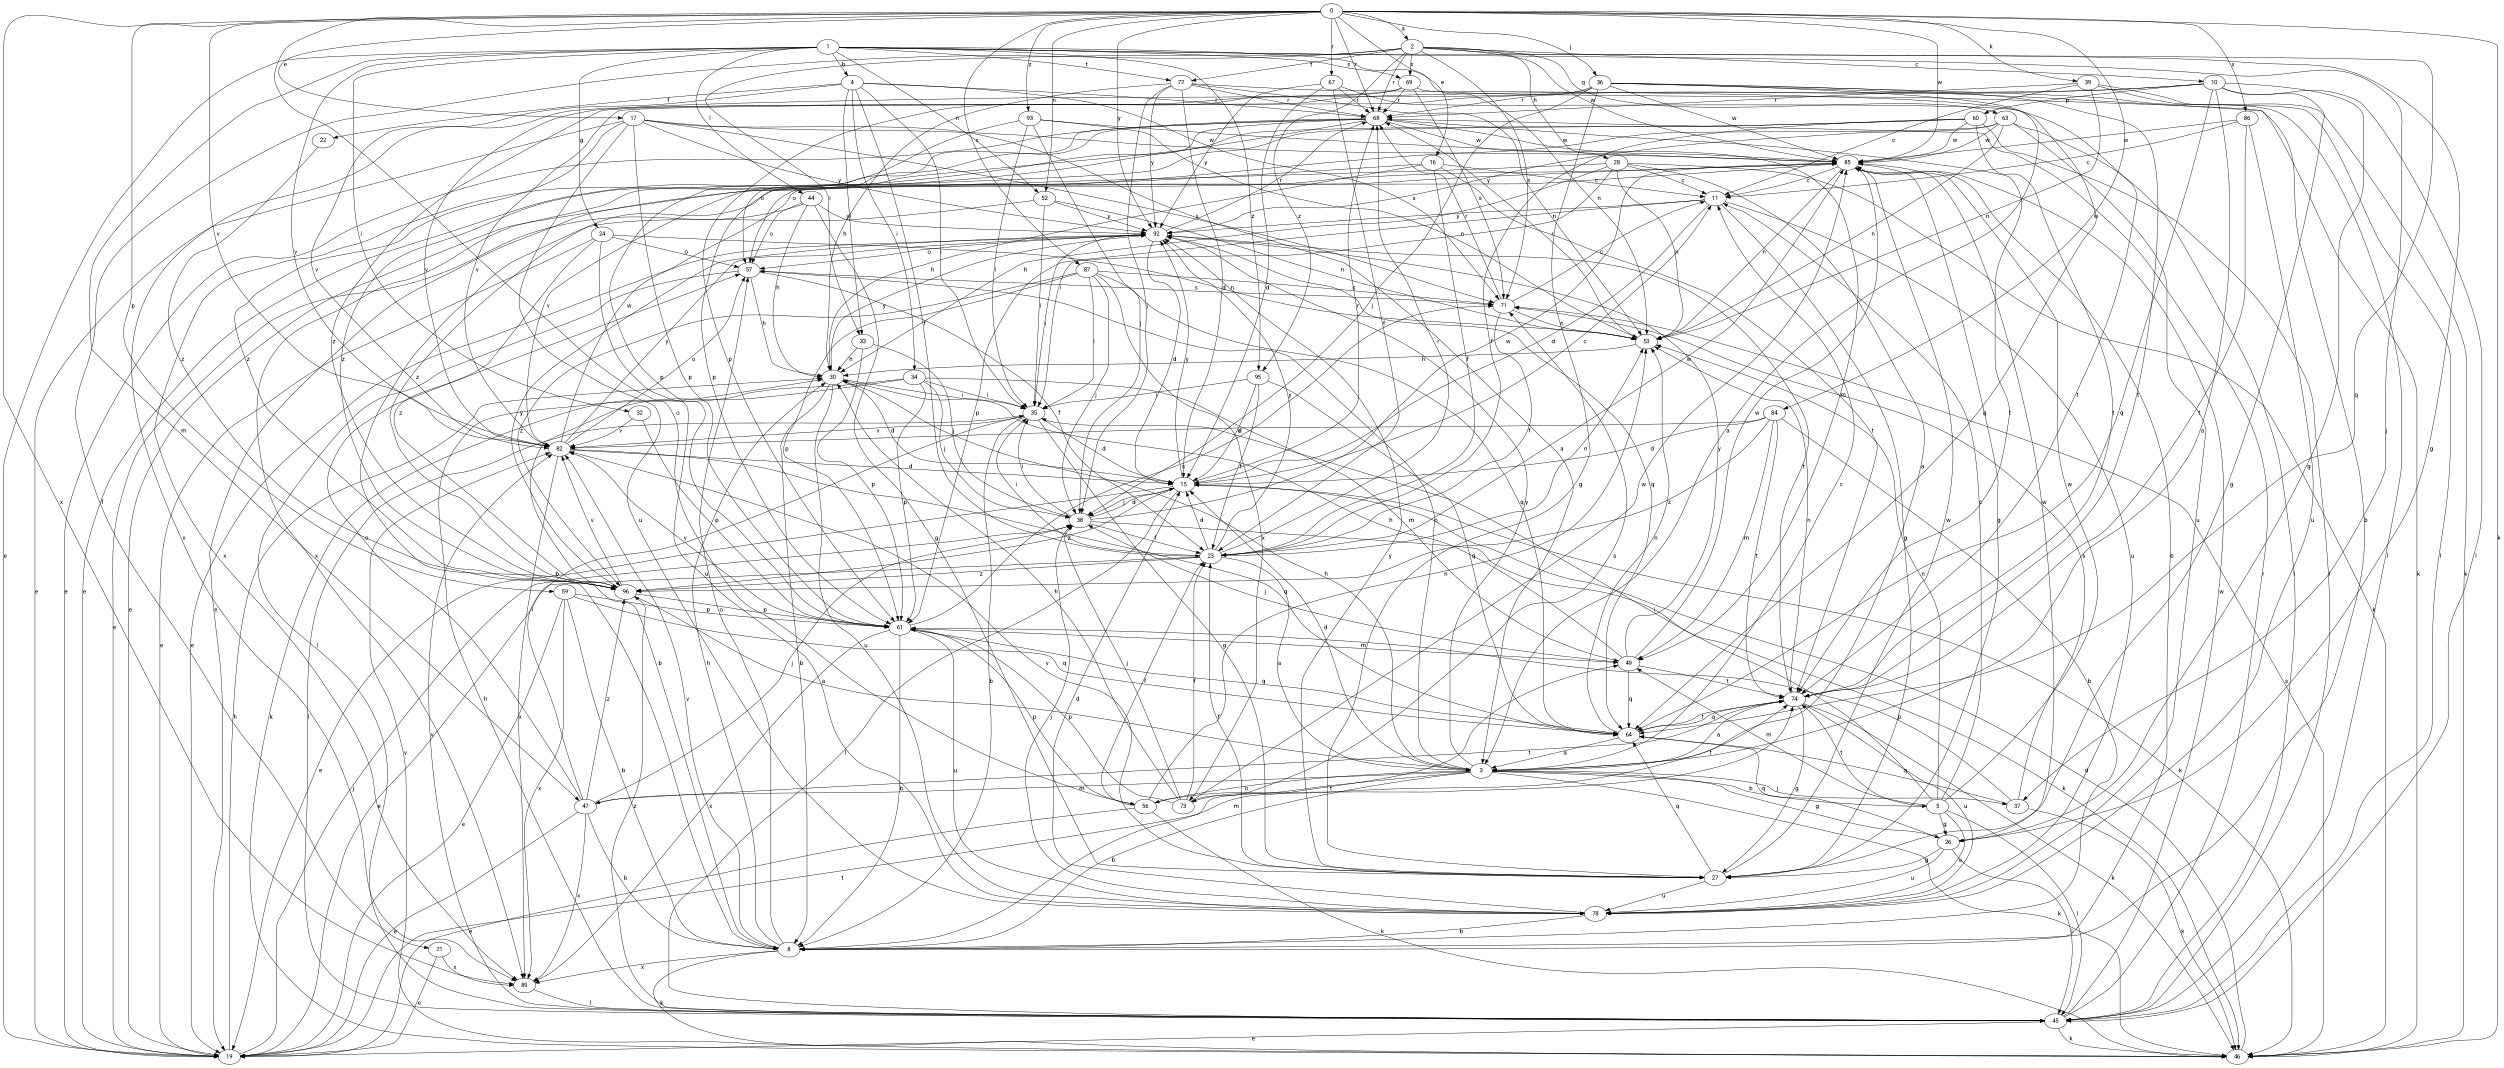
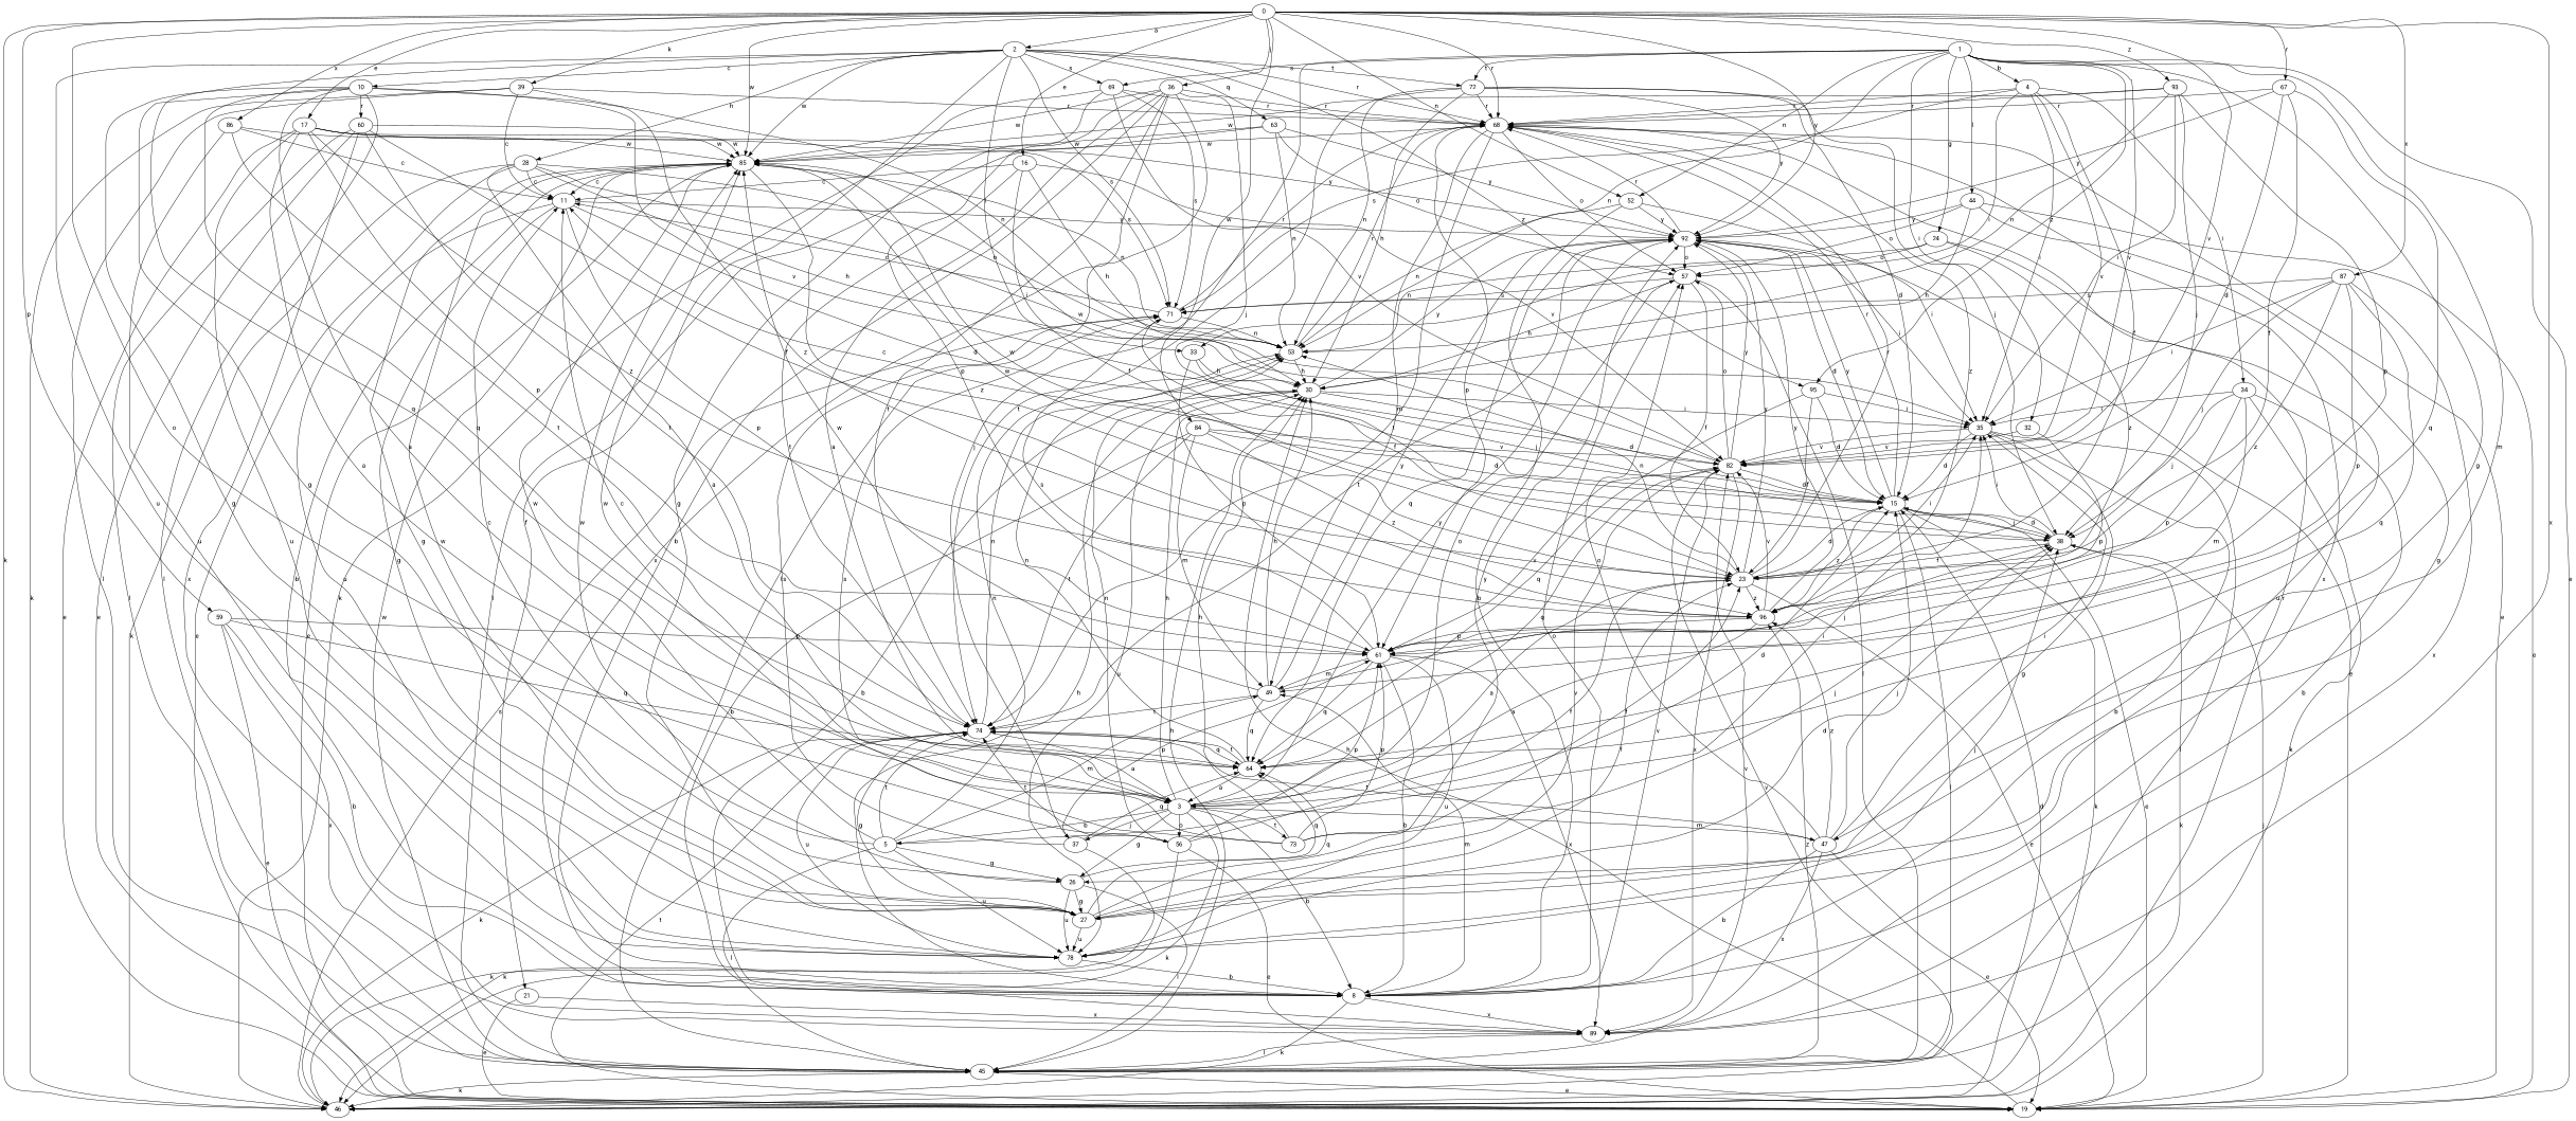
  strict digraph {
    fontname=Roboto
    node [fontname=Roboto]
    edge [fontname=Roboto]
    0
    2
    16
    17
    36
    39
    n7 [label=46]
    52
    56
    59
    67
    68
    82
    84
    85
    86
    87
    89
    92
    93
    69
    72
    95
    10
    21
    28
    33
    63
    64
    71
    78
    11
    30
    23
    74
    19
    3
    96
    61
    8
    45
    27
    38
    53
    15
    35
    57
    49
    1
    4
    24
    26
    32
    37
    44
    47
-   22
    34
    60
    5
    73
    0 -> 2 [label=a]
    0 -> 16 [label=e]
    0 -> 17 [label=e]
    0 -> 36 [label=j]
    0 -> 39 [label=k]
    0 -> n7 [label=k]
    0 -> 52 [label=n]
    0 -> 56 [label=o]
    0 -> 59 [label=p]
    0 -> 67 [label=r]
    0 -> 68 [label=r]
    0 -> 82 [label=v]
    0 -> 84 [label=w]
    0 -> 85 [label=w]
    0 -> 86 [label=x]
    0 -> 87 [label=x]
    0 -> 89 [label=x]
    0 -> 92 [label=y]
    0 -> 93 [label=z]
    2 -> 68 [label=r]
    2 -> 85 [label=w]
    2 -> 69 [label=s]
    2 -> 72 [label=t]
    2 -> 95 [label=z]
    2 -> 10 [label=c]
    2 -> 21 [label=f]
    2 -> 28 [label=h]
    2 -> 33 [label=i]
    2 -> 63 [label=q]
    2 -> 64 [label=q]
    2 -> 71 [label=s]
-   63 -> 78 [label=u]
+   2 -> 78 [label=u]
    16 -> 82 [label=v]
    16 -> 11 [label=c]
    16 -> 30 [label=h]
    16 -> 23 [label=f]
    16 -> 74 [label=t]
    17 -> 85 [label=w]
    17 -> 92 [label=y]
    17 -> 71 [label=s]
    17 -> 78 [label=u]
    17 -> 19 [label=e]
    17 -> 3 [label=a]
    17 -> 96 [label=z]
    17 -> 61 [label=p]
    36 -> 68 [label=r]
    36 -> 85 [label=w]
    36 -> 89 [label=x]
    36 -> 74 [label=t]
    36 -> 3 [label=a]
    36 -> 8 [label=b]
    36 -> 45 [label=l]
    36 -> 27 [label=g]
    36 -> 38 [label=j]
    39 -> n7 [label=k]
    39 -> 68 [label=r]
    39 -> 11 [label=c]
    39 -> 45 [label=l]
    39 -> 53 [label=n]
    n7 -> 82 [label=v]
    n7 -> 71 [label=s]
    n7 -> 15 [label=d]
    52 -> 92 [label=y]
    52 -> 8 [label=b]
    52 -> 53 [label=n]
    52 -> 35 [label=i]
    56 -> n7 [label=k]
    56 -> 23 [label=f]
    56 -> 74 [label=t]
    56 -> 19 [label=e]
    56 -> 61 [label=p]
    56 -> 53 [label=n]
    59 -> 89 [label=x]
    59 -> 64 [label=q]
    59 -> 19 [label=e]
    59 -> 61 [label=p]
    59 -> 8 [label=b]
    67 -> 68 [label=r]
    67 -> 92 [label=y]
    67 -> 64 [label=q]
    67 -> 23 [label=f]
    67 -> 15 [label=d]
    68 -> 85 [label=w]
    68 -> 89 [label=x]
    68 -> 74 [label=t]
    68 -> 19 [label=e]
    68 -> 96 [label=z]
    68 -> 61 [label=p]
    68 -> 57 [label=o]
    68 -> 49 [label=m]
    82 -> 85 [label=w]
    82 -> 89 [label=x]
    82 -> 92 [label=y]
    82 -> 64 [label=q]
    82 -> 15 [label=d]
    82 -> 57 [label=o]
    84 -> 82 [label=v]
    84 -> 74 [label=t]
    84 -> 96 [label=z]
    84 -> 8 [label=b]
    84 -> 15 [label=d]
    84 -> 49 [label=m]
    85 -> 11 [label=c]
    85 -> 19 [label=e]
    85 -> 96 [label=z]
    85 -> 8 [label=b]
    85 -> 27 [label=g]
    85 -> 53 [label=n]
    86 -> 85 [label=w]
    86 -> 78 [label=u]
    86 -> 11 [label=c]
    86 -> 74 [label=t]
-   87 -> 73 [label=x]
+   87 -> 89 [label=x]
    87 -> 64 [label=q]
    87 -> 71 [label=s]
    87 -> 96 [label=z]
    87 -> 61 [label=p]
    87 -> 38 [label=j]
    87 -> 35 [label=i]
    89 -> 45 [label=l]
    92 -> 68 [label=r]
    92 -> 64 [label=q]
    92 -> 74 [label=t]
    92 -> 19 [label=e]
    92 -> 15 [label=d]
    92 -> 35 [label=i]
    92 -> 57 [label=o]
+   93 -> 68 [label=r]
    93 -> 85 [label=w]
    93 -> 61 [label=p]
    93 -> 38 [label=j]
    93 -> 53 [label=n]
    93 -> 35 [label=i]
    69 -> n7 [label=k]
    69 -> 68 [label=r]
    69 -> 82 [label=v]
    69 -> 71 [label=s]
    69 -> 61 [label=p]
    72 -> 68 [label=r]
    72 -> 92 [label=y]
    72 -> 30 [label=h]
    72 -> 74 [label=t]
    72 -> 38 [label=j]
    72 -> 53 [label=n]
    72 -> 15 [label=d]
    95 -> 64 [label=q]
    95 -> 23 [label=f]
    95 -> 15 [label=d]
    95 -> 35 [label=i]
    10 -> 82 [label=v]
    10 -> 64 [label=q]
    10 -> 3 [label=a]
    10 -> 96 [label=z]
    10 -> 45 [label=l]
    10 -> 27 [label=g]
    10 -> 26 [label=g]
-   10 -> 60 [label=p]
+   10 -> 60 [label=r]
    21 -> 89 [label=x]
    21 -> 19 [label=e]
    28 -> n7 [label=k]
    28 -> 11 [label=c]
    28 -> 30 [label=h]
    28 -> 19 [label=e]
    28 -> 3 [label=a]
    28 -> 53 [label=n]
    28 -> 35 [label=i]
    33 -> 30 [label=h]
    33 -> 61 [label=p]
    33 -> 38 [label=j]
    63 -> 85 [label=w]
    63 -> 92 [label=y]
    63 -> 45 [label=l]
    63 -> 53 [label=n]
    63 -> 57 [label=o]
    64 -> 74 [label=t]
    64 -> 3 [label=a]
    64 -> 53 [label=n]
    71 -> 68 [label=r]
    71 -> 11 [label=c]
    71 -> 23 [label=f]
    71 -> 53 [label=n]
    78 -> 8 [label=b]
    78 -> 38 [label=j]
    78 -> 15 [label=d]
    11 -> 92 [label=y]
    11 -> 78 [label=u]
    11 -> 61 [label=p]
    11 -> 27 [label=g]
    11 -> 15 [label=d]
    30 -> 92 [label=y]
    30 -> 78 [label=u]
    30 -> 8 [label=b]
    30 -> 15 [label=d]
    30 -> 35 [label=i]
    23 -> 68 [label=r]
    23 -> 85 [label=w]
    23 -> 92 [label=y]
    23 -> 19 [label=e]
    23 -> 3 [label=a]
    23 -> 96 [label=z]
    23 -> 53 [label=n]
    23 -> 15 [label=d]
    23 -> 35 [label=i]
    74 -> n7 [label=k]
    74 -> 64 [label=q]
    74 -> 78 [label=u]
    74 -> 3 [label=a]
    74 -> 27 [label=g]
    74 -> 53 [label=n]
    19 -> 30 [label=h]
    19 -> 74 [label=t]
    19 -> 38 [label=j]
    3 -> n7 [label=k]
    3 -> 56 [label=o]
    3 -> 92 [label=y]
    3 -> 11 [label=c]
    3 -> 30 [label=h]
    3 -> 8 [label=b]
    3 -> 15 [label=d]
    3 -> 57 [label=o]
    3 -> 26 [label=g]
    3 -> 37 [label=j]
    3 -> 47 [label=m]
    3 -> 5 [label=b]
    3 -> 73 [label=t]
    96 -> 82 [label=v]
    96 -> 92 [label=y]
    96 -> 3 [label=a]
    96 -> 61 [label=p]
    61 -> 82 [label=v]
    61 -> 89 [label=x]
    61 -> 64 [label=q]
    61 -> 71 [label=s]
    61 -> 78 [label=u]
    61 -> 8 [label=b]
    61 -> 49 [label=m]
    8 -> n7 [label=k]
    8 -> 82 [label=v]
    8 -> 89 [label=x]
    8 -> 30 [label=h]
    8 -> 57 [label=o]
    8 -> 49 [label=m]
    45 -> n7 [label=k]
    45 -> 68 [label=r]
    45 -> 82 [label=v]
    45 -> 85 [label=w]
    45 -> 30 [label=h]
    45 -> 19 [label=e]
    45 -> 96 [label=z]
    27 -> 82 [label=v]
    27 -> 85 [label=w]
    27 -> 92 [label=y]
    27 -> 64 [label=q]
    27 -> 78 [label=u]
    27 -> 23 [label=f]
    38 -> n7 [label=k]
    38 -> 85 [label=w]
    38 -> 23 [label=f]
    38 -> 15 [label=d]
    38 -> 35 [label=i]
    53 -> 68 [label=r]
    53 -> 30 [label=h]
    15 -> n7 [label=k]
    15 -> 68 [label=r]
    15 -> 92 [label=y]
    15 -> 11 [label=c]
    15 -> 19 [label=e]
    15 -> 96 [label=z]
    15 -> 45 [label=l]
    15 -> 38 [label=j]
    35 -> 82 [label=v]
    35 -> 8 [label=b]
    35 -> 45 [label=l]
    35 -> 27 [label=g]
    35 -> 15 [label=d]
    57 -> 71 [label=s]
    57 -> 30 [label=h]
    57 -> 23 [label=f]
    57 -> 45 [label=l]
    49 -> 85 [label=w]
    49 -> 92 [label=y]
    49 -> 64 [label=q]
    49 -> 30 [label=h]
    49 -> 74 [label=t]
    49 -> 38 [label=j]
    1 -> 52 [label=n]
    1 -> 82 [label=v]
    1 -> 69 [label=s]
    1 -> 72 [label=t]
    1 -> 95 [label=z]
    1 -> 19 [label=e]
    1 -> 53 [label=n]
    1 -> 4 [label=b]
    1 -> 24 [label=g]
    1 -> 26 [label=g]
    1 -> 32 [label=i]
    1 -> 37 [label=j]
    1 -> 44 [label=l]
    1 -> 47 [label=m]
    4 -> 68 [label=r]
    4 -> 82 [label=v]
    4 -> 33 [label=i]
    4 -> 71 [label=s]
    4 -> 23 [label=f]
    4 -> 35 [label=i]
-   4 -> 22 [label=f]
    4 -> 34 [label=i]
    24 -> 78 [label=u]
-   24 -> 19 [label=e]
    24 -> 96 [label=z]
    24 -> 53 [label=n]
    24 -> 57 [label=o]
    26 -> 85 [label=w]
    26 -> 64 [label=q]
    26 -> 78 [label=u]
    26 -> 45 [label=l]
    26 -> 27 [label=g]
    32 -> 82 [label=v]
    32 -> 61 [label=p]
    37 -> n7 [label=k]
    37 -> 64 [label=q]
    37 -> 71 [label=s]
    37 -> 61 [label=p]
    44 -> 92 [label=y]
    44 -> 30 [label=h]
    44 -> 19 [label=e]
    44 -> 27 [label=g]
    44 -> 57 [label=o]
    47 -> 89 [label=x]
    47 -> 74 [label=t]
    47 -> 19 [label=e]
    47 -> 96 [label=z]
    47 -> 8 [label=b]
    47 -> 38 [label=j]
    47 -> 35 [label=i]
    47 -> 57 [label=o]
-   22 -> 96 [label=z]
    34 -> n7 [label=k]
    34 -> 61 [label=p]
    34 -> 8 [label=b]
    34 -> 38 [label=j]
    34 -> 35 [label=i]
    34 -> 49 [label=m]
    60 -> 85 [label=w]
    60 -> 89 [label=x]
    60 -> 23 [label=f]
    60 -> 74 [label=t]
    60 -> 19 [label=e]
    60 -> 45 [label=l]
    5 -> 85 [label=w]
    5 -> 78 [label=u]
    5 -> 11 [label=c]
    5 -> 74 [label=t]
    5 -> 45 [label=l]
    5 -> 53 [label=n]
    5 -> 35 [label=i]
    5 -> 49 [label=m]
    5 -> 26 [label=g]
    73 -> 85 [label=w]
    73 -> 71 [label=s]
    73 -> 30 [label=h]
    73 -> 23 [label=f]
    73 -> 61 [label=p]
    73 -> 38 [label=j]
  }
